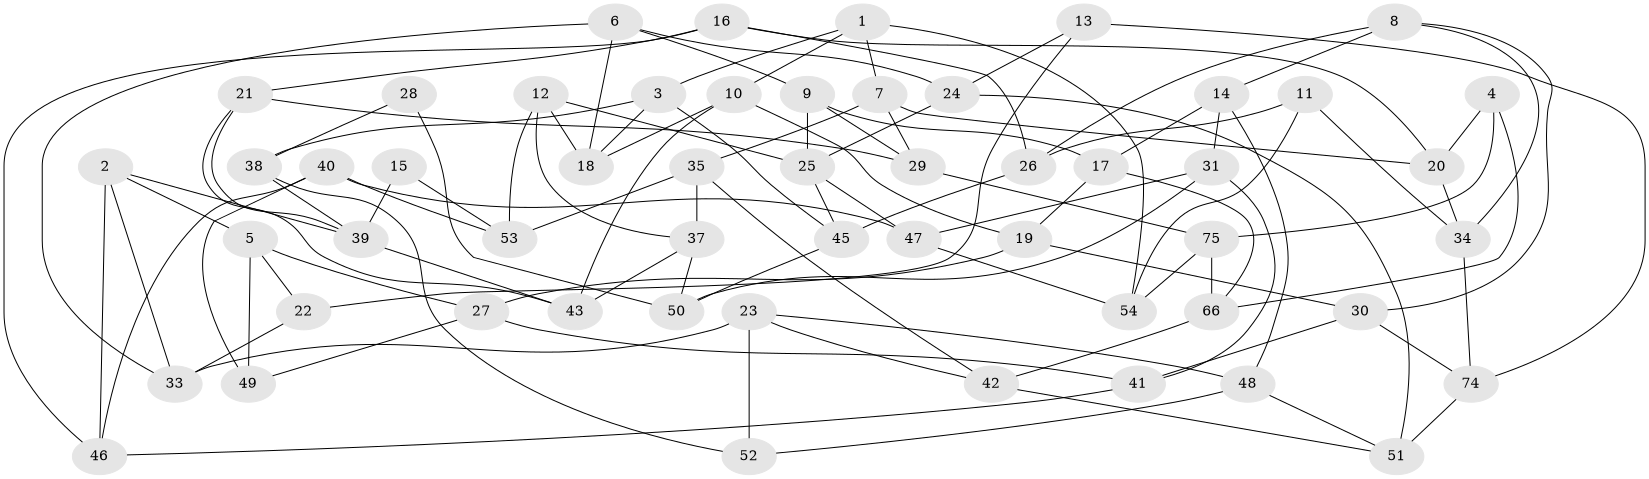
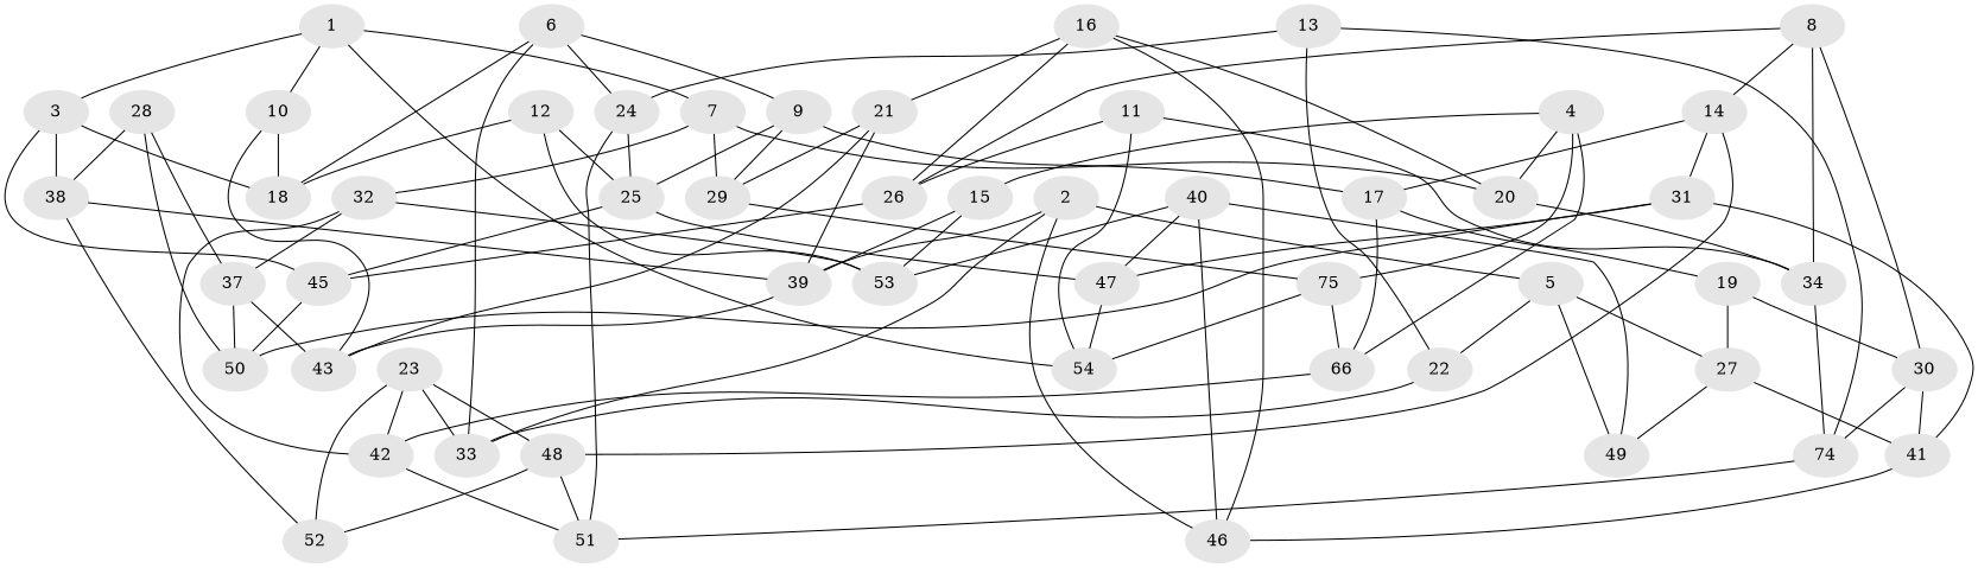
  graph {
    node [color=gray90 style=filled]
    1
    3
    7
    10
    54
    18
    38
    45
    20
    29
-   32 [label=35]
+   32
    19
    43
    2
    5
    33
    39
    46
    22
    27
    49
    52
    50
    4
    15
    n26 [label=75]
    n27 [label=66]
    53
    34
    42
    41
    6
    9
    24
    17
    25
    51
    37
    8
    14
    26
    30
    31
    48
    n45 [label=74]
    12
    11
    47
    13
    16
    21
    28
    23
    40
    1 -- 3
    1 -- 7
    1 -- 10
    1 -- 54
    3 -- 18
    3 -- 38
    3 -- 45
    7 -- 20
    7 -- 29
    7 -- 32
    10 -- 18
-   10 -- 19
    10 -- 43
    38 -- 39
    38 -- 52
    45 -- 50
    20 -- 34
    29 -- n26
    32 -- 53
    32 -- 42
    32 -- 37
    19 -- 27
    19 -- 30
    2 -- 5
    2 -- 33
    2 -- 39
    2 -- 46
    5 -- 22
    5 -- 27
    5 -- 49
    39 -- 43
    22 -- 33
    27 -- 49
    27 -- 41
    4 -- 20
+   4 -- 15
    4 -- n26
    4 -- n27
    15 -- 39
    15 -- 53
    n26 -- 54
    n26 -- n27
    n27 -- 42
    34 -- n45
    42 -- 51
    41 -- 46
    6 -- 18
    6 -- 33
    6 -- 9
    6 -- 24
    9 -- 29
    9 -- 17
    9 -- 25
    24 -- 25
    24 -- 51
    17 -- 19
    17 -- n27
    25 -- 45
    25 -- 47
    37 -- 43
    37 -- 50
    8 -- 34
    8 -- 14
    8 -- 26
    8 -- 30
    14 -- 17
    14 -- 31
    14 -- 48
    26 -- 45
    30 -- 41
    30 -- n45
    31 -- 50
    31 -- 41
    31 -- 47
    48 -- 52
    48 -- 51
    n45 -- 51
    12 -- 18
    12 -- 53
    12 -- 25
    11 -- 54
    11 -- 34
    11 -- 26
    47 -- 54
    13 -- 22
    13 -- 24
    13 -- n45
    16 -- 20
    16 -- 46
    16 -- 26
    16 -- 21
    21 -- 29
    21 -- 43
    21 -- 39
    28 -- 38
    28 -- 50
-   12 -- 37
+   28 -- 37
    23 -- 33
    23 -- 52
    23 -- 42
    23 -- 48
    40 -- 46
    40 -- 49
    40 -- 53
    40 -- 47
  }
